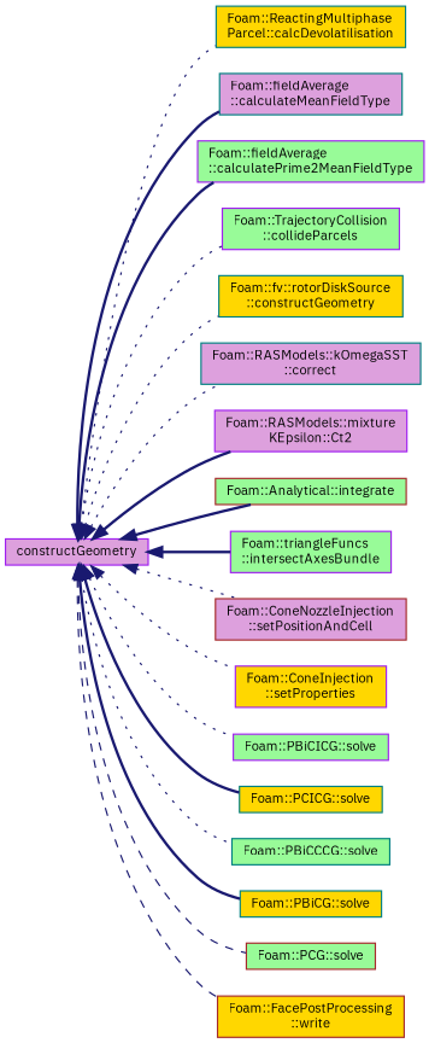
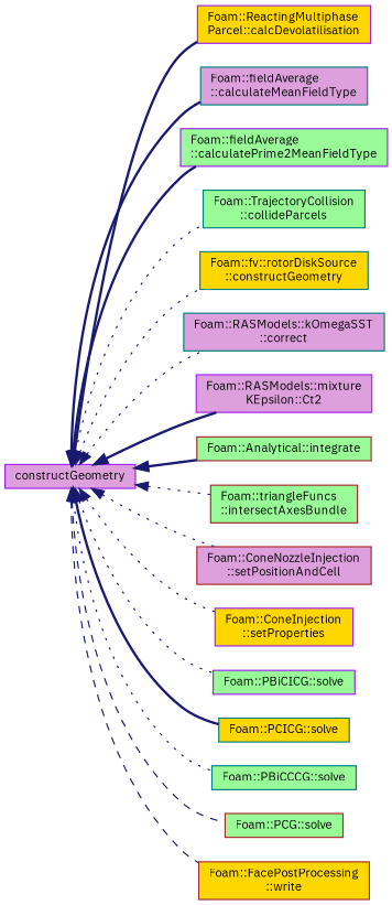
  digraph {
    fontname="IBM Plex Sans"
    rankdir=LR
    node [color=teal fillcolor=palegreen fontname="IBM Plex Sans" fontsize=10 shape=record style=filled]
    edge [color=midnightblue dir=back fontname="IBM Plex Sans" fontsize=10 labelfontname=Helvetica labelfontsize=10 style=dotted]
    n1 [color=purple fillcolor=plum fontcolor=black height=0.2 label=constructGeometry width=0.4]
-   n2 [fillcolor=gold height=0.2 label="Foam::ReactingMultiphase\lParcel::calcDevolatilisation" width=0.4]
+   n2 [color=purple fillcolor=gold height=0.2 label="Foam::ReactingMultiphase\lParcel::calcDevolatilisation" width=0.4]
    n3 [fillcolor=plum height=0.2 label="Foam::fieldAverage\l::calculateMeanFieldType" width=0.4]
    n4 [color=purple height=0.2 label="Foam::fieldAverage\l::calculatePrime2MeanFieldType" width=0.4]
-   n5 [color=purple height=0.2 label="Foam::TrajectoryCollision\l::collideParcels" width=0.4]
+   n5 [height=0.2 label="Foam::TrajectoryCollision\l::collideParcels" width=0.4]
    n6 [fillcolor=gold height=0.2 label="Foam::fv::rotorDiskSource\l::constructGeometry" width=0.4]
    n7 [fillcolor=plum height=0.2 label="Foam::RASModels::kOmegaSST\l::correct" width=0.4]
    n8 [color=purple fillcolor=plum height=0.2 label="Foam::RASModels::mixture\lKEpsilon::Ct2" width=0.4]
    n9 [color=brown height=0.2 label="Foam::Analytical::integrate" width=0.4]
-   n10 [color=purple height=0.2 label="Foam::triangleFuncs\l::intersectAxesBundle" width=0.4]
+   n10 [color=brown height=0.2 label="Foam::triangleFuncs\l::intersectAxesBundle" width=0.4]
    n11 [color=brown fillcolor=plum height=0.2 label="Foam::ConeNozzleInjection\l::setPositionAndCell" width=0.4]
    n12 [color=purple fillcolor=gold height=0.2 label="Foam::ConeInjection\l::setProperties" width=0.4]
    n13 [color=purple height=0.2 label="Foam::PBiCICG::solve" width=0.4]
    n14 [fillcolor=gold height=0.2 label="Foam::PCICG::solve" width=0.4]
    n15 [height=0.2 label="Foam::PBiCCCG::solve" width=0.4]
-   n16 [fillcolor=gold height=0.2 label="Foam::PBiCG::solve" width=0.4]
    n17 [color=brown height=0.2 label="Foam::PCG::solve" width=0.4]
    n18 [color=brown fillcolor=gold height=0.2 label="Foam::FacePostProcessing\l::write" width=0.4]
-   n1 -> n2
+   n1 -> n2 [style=bold]
    n1 -> n3 [style=bold]
    n1 -> n4 [style=bold]
    n1 -> n5
    n1 -> n6
    n1 -> n7
    n1 -> n8 [style=bold]
    n1 -> n9 [style=bold]
-   n1 -> n10 [style=bold]
+   n1 -> n10
    n1 -> n11
    n1 -> n12
    n1 -> n13
    n1 -> n14 [style=bold]
    n1 -> n15
-   n1 -> n16 [style=bold]
    n1 -> n17 [style=dashed]
    n1 -> n18 [style=dashed]
  }
